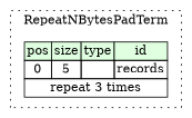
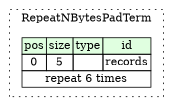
  digraph {
    rankdir=LR
-   n1 [label=<<TABLE BORDER="0" CELLBORDER="1" CELLSPACING="0"> 			<TR><TD BGCOLOR="#E0FFE0">pos</TD><TD BGCOLOR="#E0FFE0">size</TD><TD BGCOLOR="#E0FFE0">type</TD><TD BGCOLOR="#E0FFE0">id</TD></TR> 			<TR><TD PORT="records_pos">0</TD><TD PORT="records_size">5</TD><TD></TD><TD PORT="records_type">records</TD></TR> 			<TR><TD COLSPAN="4" PORT="records__repeat">repeat 3 times</TD></TR> 		</TABLE>> shape=plaintext]
+   n1 [label=<<TABLE BORDER="0" CELLBORDER="1" CELLSPACING="0"> 			<TR><TD BGCOLOR="#E0FFE0">pos</TD><TD BGCOLOR="#E0FFE0">size</TD><TD BGCOLOR="#E0FFE0">type</TD><TD BGCOLOR="#E0FFE0">id</TD></TR> 			<TR><TD PORT="records_pos">0</TD><TD PORT="records_size">5</TD><TD></TD><TD PORT="records_type">records</TD></TR> 			<TR><TD COLSPAN="4" PORT="records__repeat">repeat 6 times</TD></TR> 		</TABLE>> shape=plaintext]
    subgraph cluster_1 {
      label=RepeatNBytesPadTerm
      style=dotted
      n1
    }
  }
